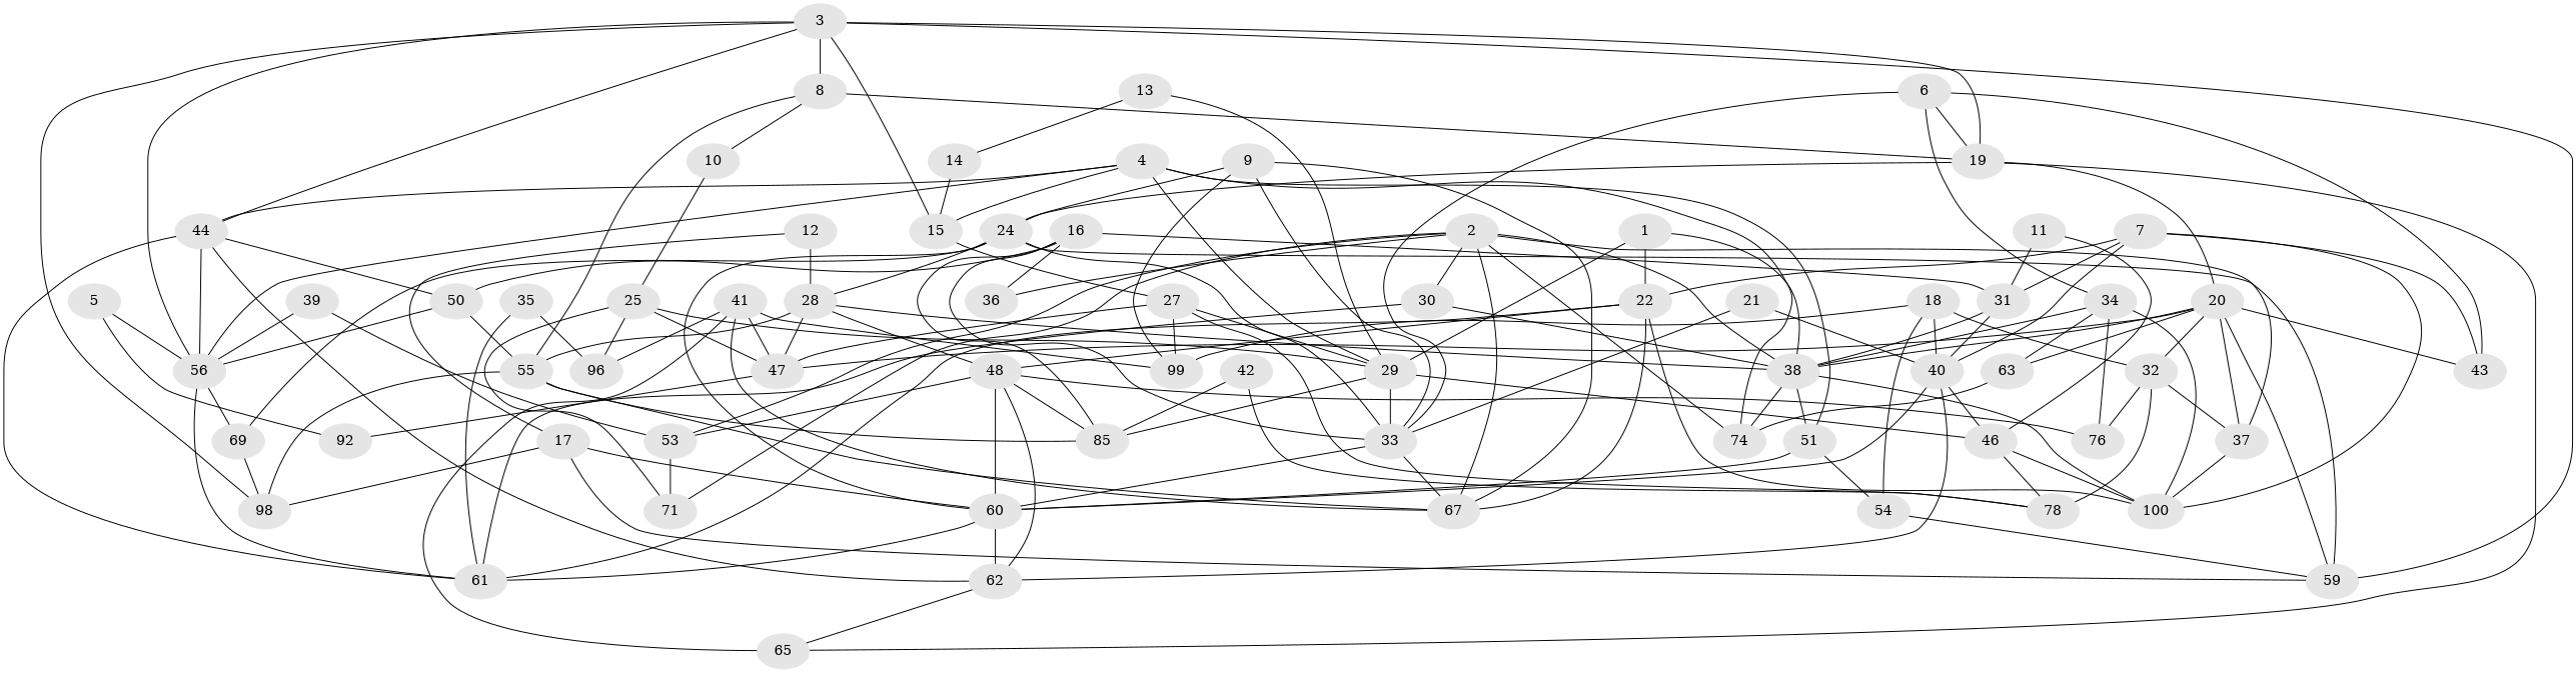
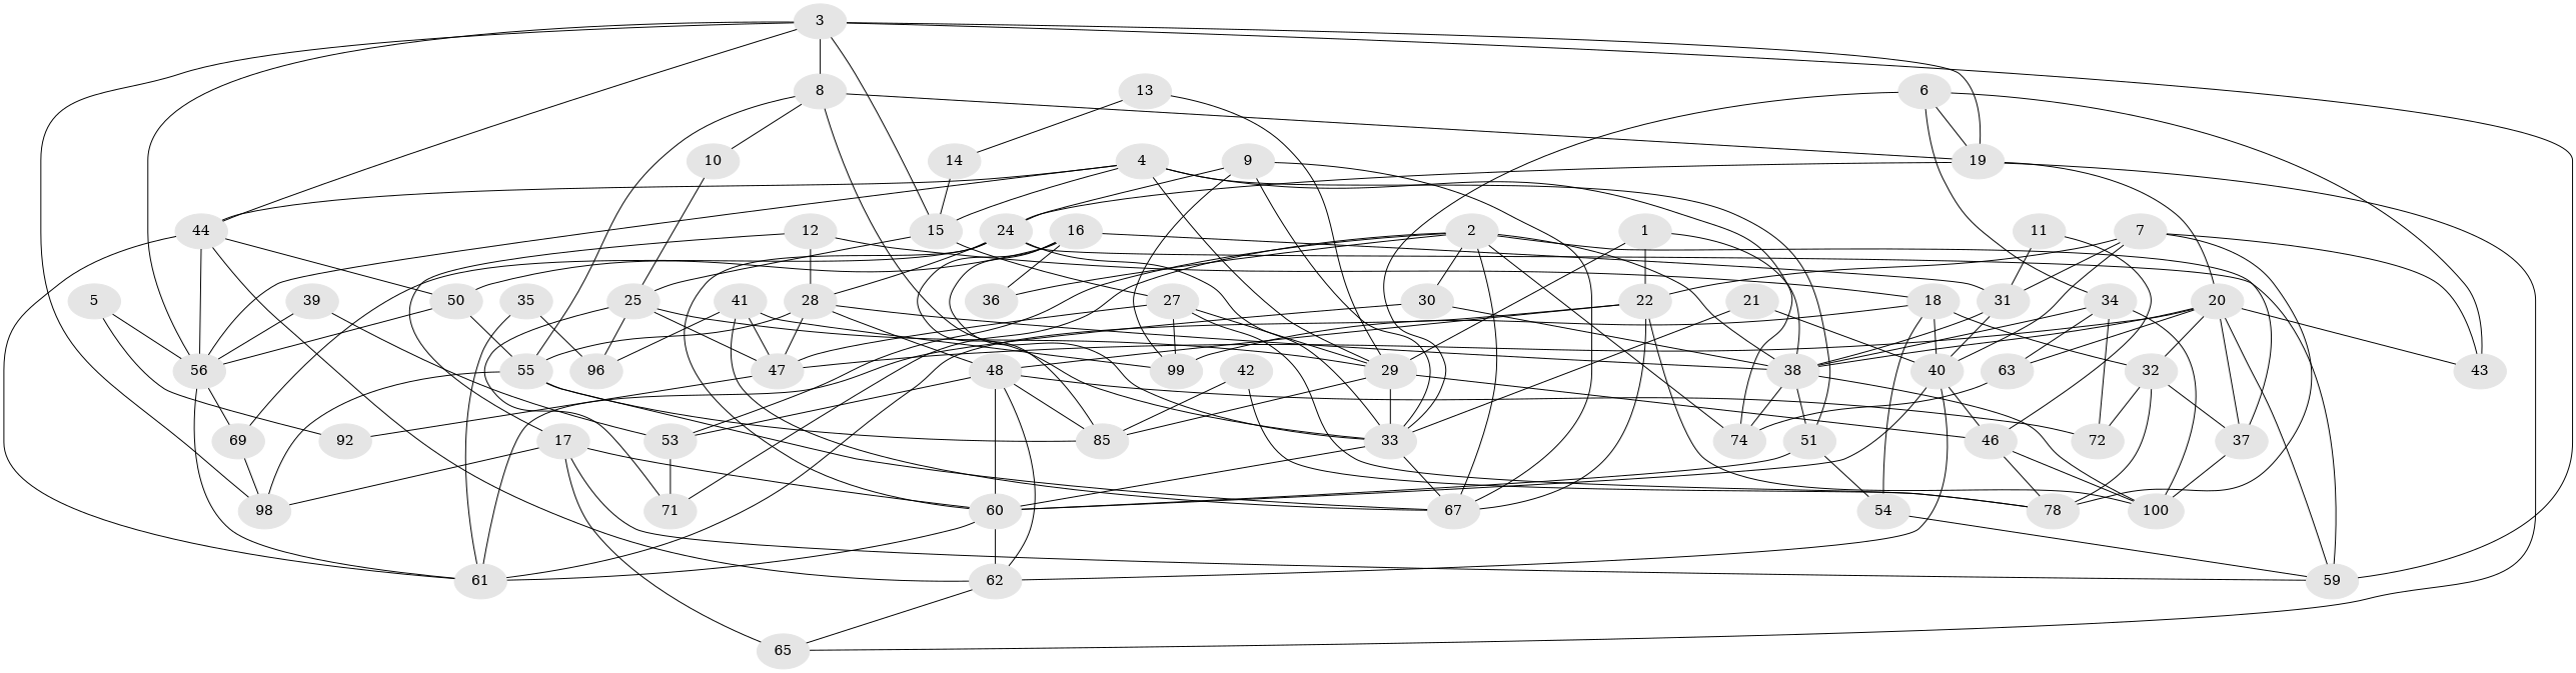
  graph {
    node [color=gray90 style=filled]
    22 [super="+72"]
    67
    48 [super="+80"]
    61 [super="+94"]
    100
    1
    29 [super="+97"]
    38 [super="+49"]
    33 [super="+86"]
    46
    85
    74
    51
    2 [super="+87"]
    30
    36
    37
    53 [super="+88"]
    71
    3 [super="+45"]
    8
    15 [super="+90"]
    19 [super="+93"]
    44 [super="+57"]
    56 [super="+79"]
    59
    98
    10
    55 [super="+73"]
    25 [super="+52"]
    27
    24 [super="+82"]
    20 [super="+58"]
    65
    50 [super="+75"]
    62 [super="+89"]
    69
    4 [super="+68"]
    60
    54 [super="+101"]
    5
    92
    6
    34 [super="+91"]
    43
    63
-   76
+   76 [label=72]
    7 [super="+95"]
    31
    40 [super="+77"]
    78 [super="+81"]
    28 [super="+70"]
    9
    99
    47 [super="+64"]
    96
    11
    12
    17
    18 [super="+83"]
    32 [super="+84"]
    13
    14
    16 [super="+23"]
    21
    35
    39
    41 [super="+66"]
    42
    22 -- 67
    22 -- 48
    22 -- 61
    22 -- 100
    48 -- 85
    48 -- 53
    48 -- 62
    48 -- 60
    48 -- 76
    1 -- 22
    1 -- 29
    1 -- 38
    29 -- 33
    29 -- 46
    29 -- 85
    38 -- 100
    38 -- 74
    38 -- 51
    33 -- 67
    33 -- 60
    46 -- 100
    46 -- 78
    51 -- 60
    51 -- 54
    2 -- 67
    2 -- 38
    2 -- 74
    2 -- 30
    2 -- 36
    2 -- 37
    2 -- 53
    2 -- 71
    30 -- 61
    30 -- 38
    37 -- 100
    53 -- 71
    3 -- 8
    3 -- 15
    3 -- 19
    3 -- 44
    3 -- 56
    3 -- 59
    3 -- 98
+   8 -- 33
    8 -- 19
    8 -- 10
    8 -- 55
+   15 -- 25
    15 -- 27
    19 -- 24
    19 -- 20
    19 -- 65
    44 -- 61
    44 -- 56
    44 -- 50
    44 -- 62
    56 -- 61
    56 -- 69
    10 -- 25
    55 -- 67
    55 -- 85
    55 -- 98
    25 -- 29
    25 -- 71
    25 -- 47
    25 -- 96
    27 -- 29
    27 -- 78
    27 -- 99
    27 -- 47 [weight=2]
    24 -- 33
    24 -- 59
    24 -- 69
    24 -- 60
    24 -- 28
    20 -- 38
    20 -- 37
    20 -- 59
    20 -- 43
    20 -- 63
    20 -- 47
    20 -- 32
    50 -- 56
    50 -- 55
    62 -- 65
    69 -- 98
    4 -- 29
    4 -- 74
    4 -- 51
    4 -- 15
    4 -- 44
    4 -- 56
    60 -- 61
    60 -- 62
    54 -- 59
    5 -- 56
    5 -- 92
    6 -- 33
    6 -- 19
    6 -- 34
    6 -- 43
    34 -- 100
    34 -- 38
    34 -- 63
    34 -- 76
    63 -- 74
    7 -- 22
    7 -- 43
    7 -- 31
    7 -- 40
-   7 -- 100
+   7 -- 78
    31 -- 38
    31 -- 40
    40 -- 46
    40 -- 62
    40 -- 60
    28 -- 48
    28 -- 38
    28 -- 55
    28 -- 47
    9 -- 67
    9 -- 33
    9 -- 24
    9 -- 99
    47 -- 92
    11 -- 46
    11 -- 31
    12 -- 28
    12 -- 17
+   12 -- 18
    17 -- 59
    17 -- 98
    17 -- 60
    18 -- 54
    18 -- 40
    18 -- 99
    18 -- 32
    32 -- 37
    32 -- 76
    32 -- 78 [weight=2]
    13 -- 29
    13 -- 14
    14 -- 15 [weight=2]
    16 -- 33
    16 -- 85
    16 -- 36
    16 -- 50
    16 -- 31
    21 -- 33
    21 -- 40
    35 -- 61
    35 -- 96
    39 -- 53
    39 -- 56
    41 -- 67
-   41 -- 65
+   17 -- 65
    41 -- 99
    41 -- 47
    41 -- 96
    42 -- 85
    42 -- 78
  }
